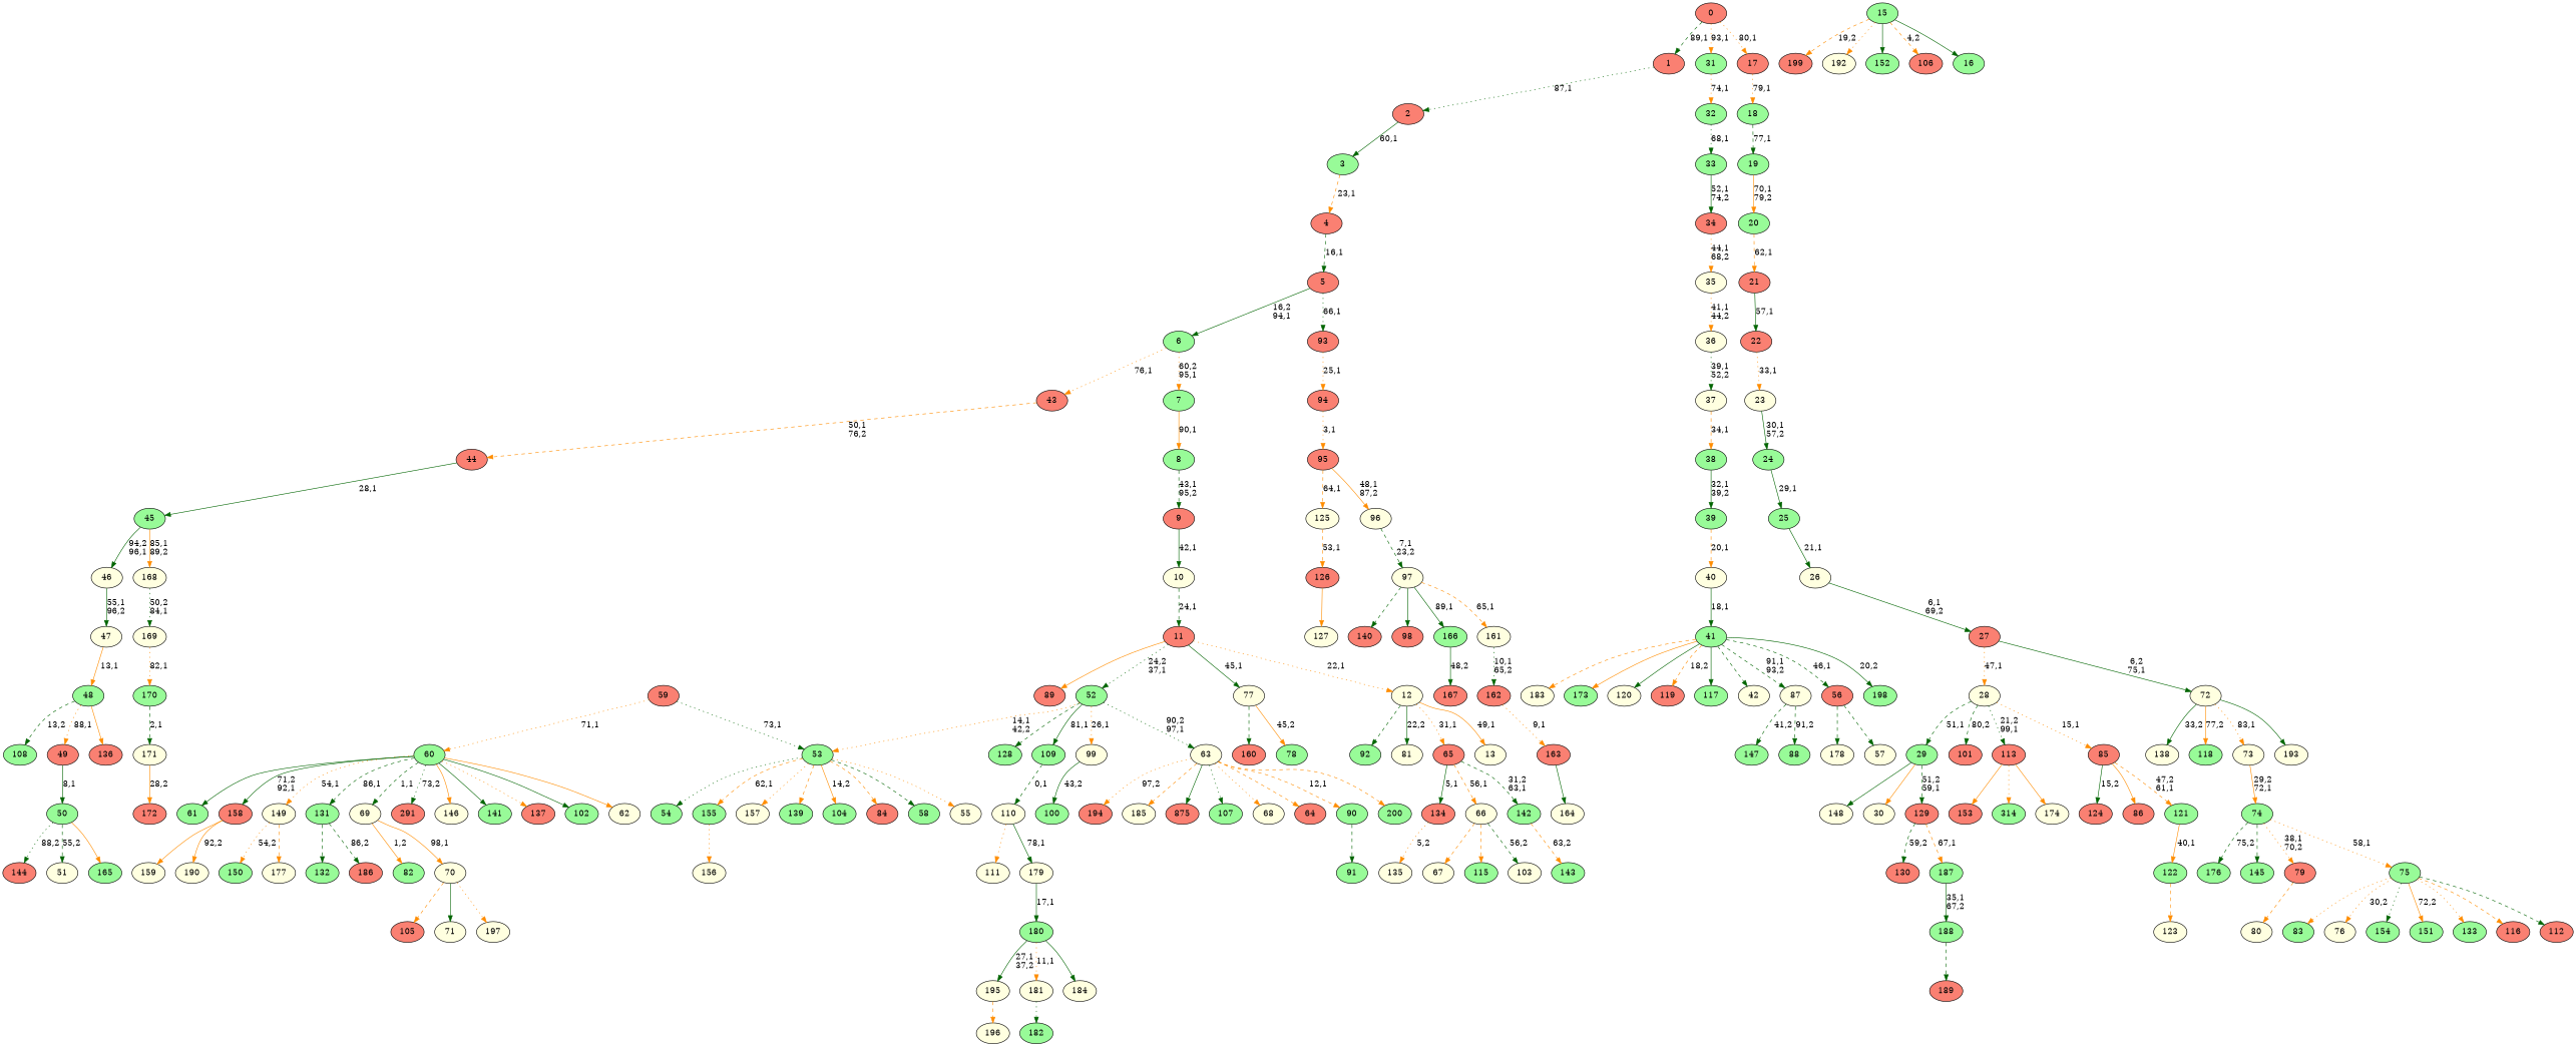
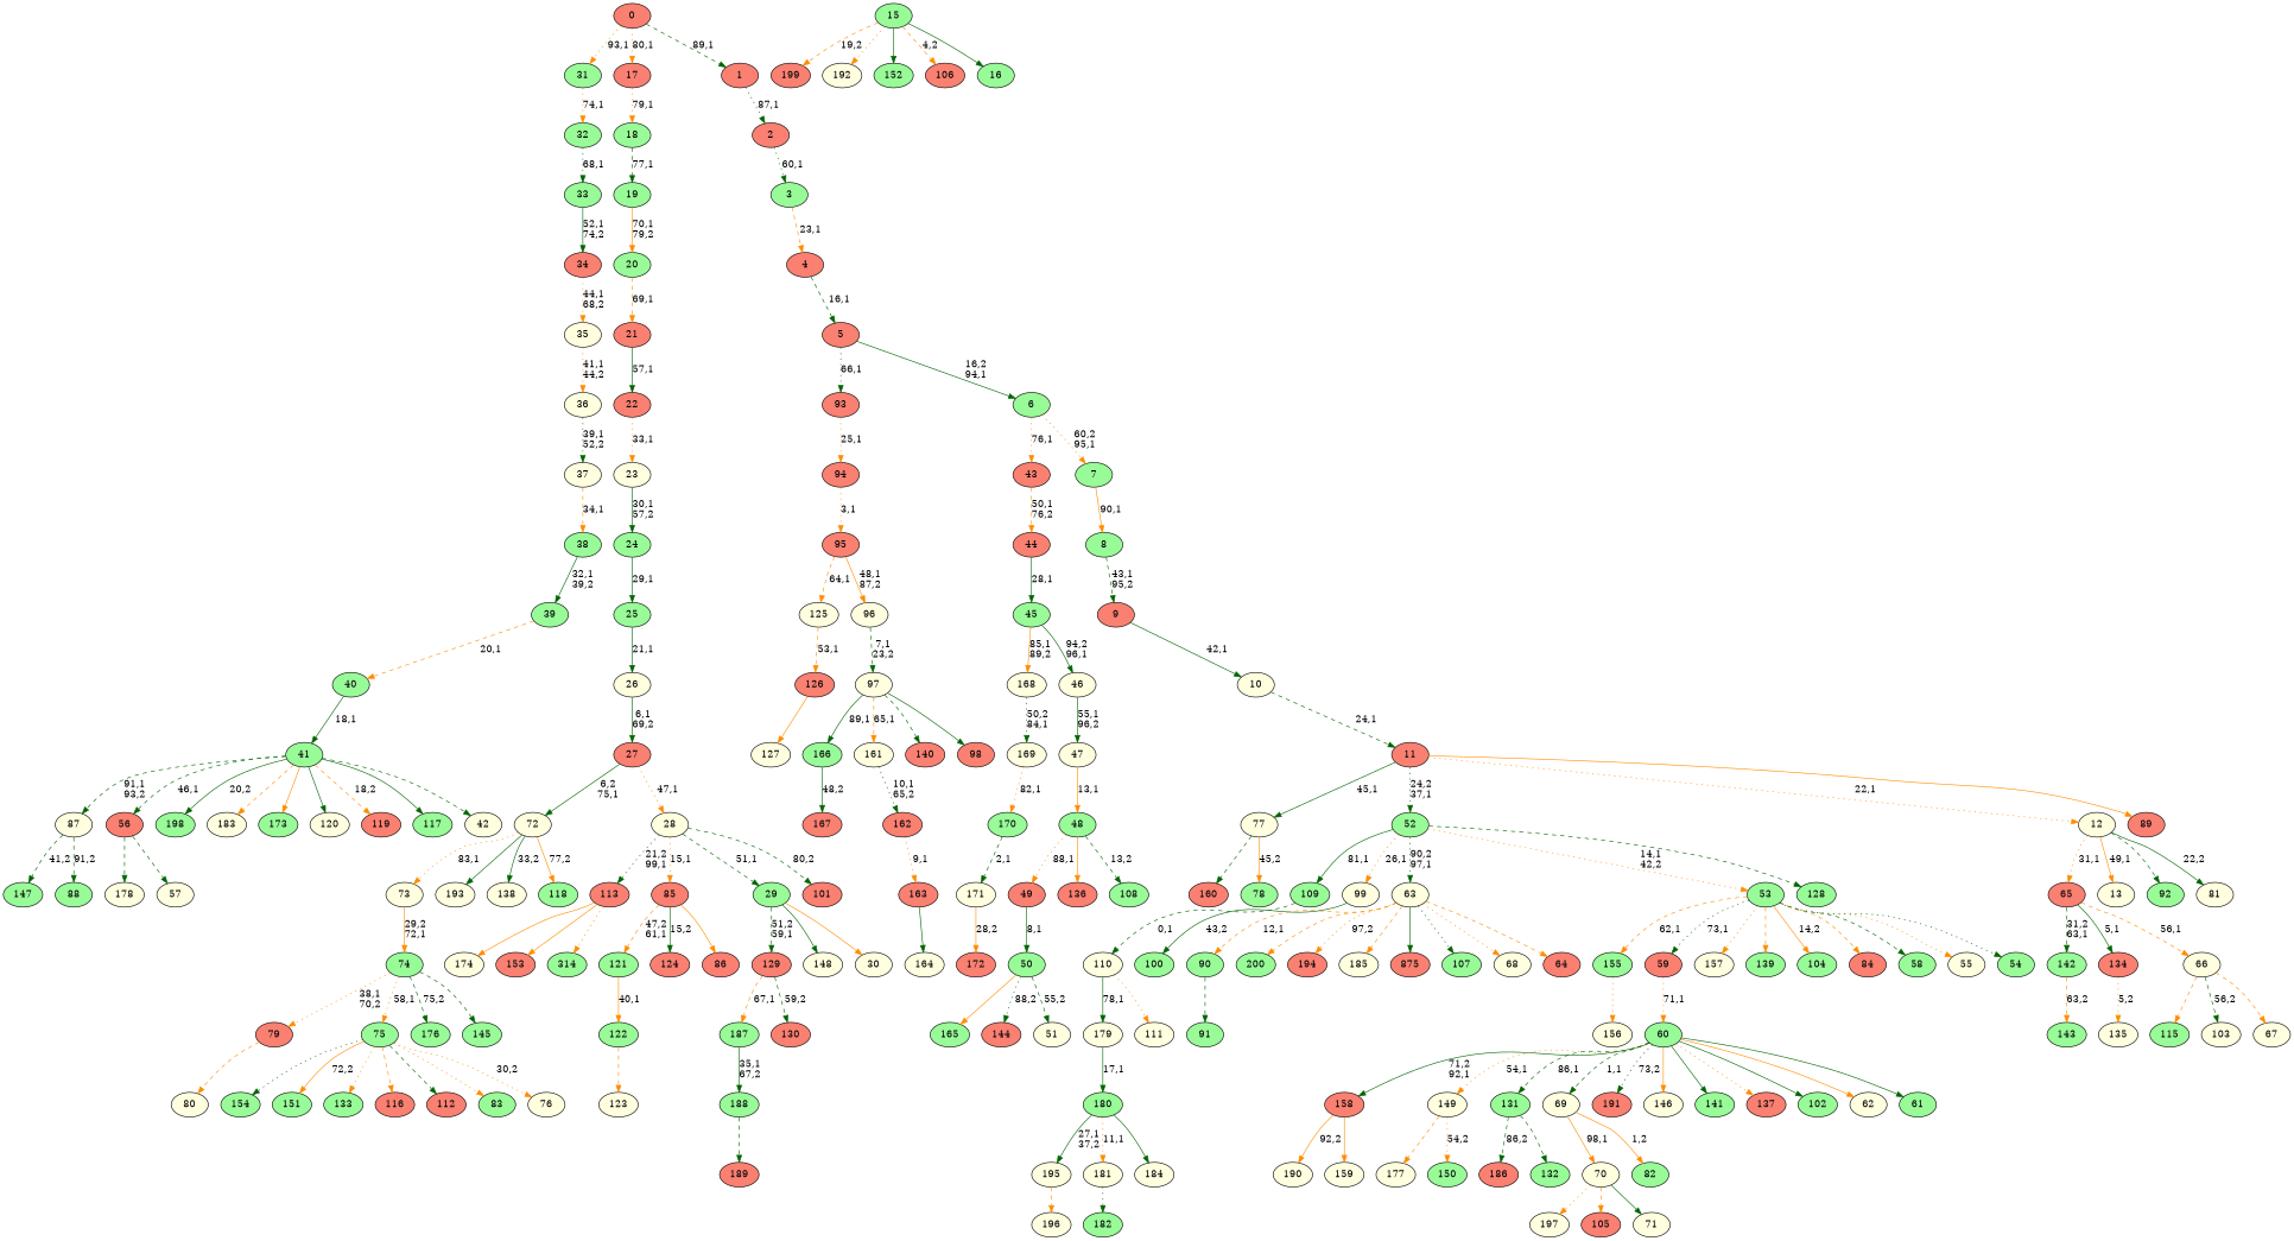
  digraph {
    node [fillcolor=palegreen style=filled]
    edge [color=darkorange style=solid]
    195 [fillcolor=lightyellow]
    196 [fillcolor=lightyellow]
    189 [fillcolor=salmon]
    188
    187
    181 [fillcolor=lightyellow]
    182
    180
    184 [fillcolor=lightyellow]
    179 [fillcolor=lightyellow]
    171 [fillcolor=lightyellow]
    172 [fillcolor=salmon]
    170
    169 [fillcolor=lightyellow]
    168 [fillcolor=lightyellow]
    167 [fillcolor=salmon]
    166
    163 [fillcolor=salmon]
    164 [fillcolor=lightyellow]
    162 [fillcolor=salmon]
    161 [fillcolor=lightyellow]
    158 [fillcolor=salmon]
    190 [fillcolor=lightyellow]
    159 [fillcolor=lightyellow]
    156 [fillcolor=lightyellow]
    155
    149 [fillcolor=lightyellow]
    177 [fillcolor=lightyellow]
    150
    142
    143
    134 [fillcolor=salmon]
    135 [fillcolor=lightyellow]
    186 [fillcolor=salmon]
    131
    132
    129 [fillcolor=salmon]
    130 [fillcolor=salmon]
    126 [fillcolor=salmon]
    127 [fillcolor=lightyellow]
    125 [fillcolor=lightyellow]
    123 [fillcolor=lightyellow]
    122
    121
    113 [fillcolor=salmon]
    174 [fillcolor=lightyellow]
    153 [fillcolor=salmon]
    n48 [label=314]
    110 [fillcolor=lightyellow]
    111 [fillcolor=lightyellow]
    109
    99 [fillcolor=lightyellow]
    100
    97 [fillcolor=lightyellow]
    140 [fillcolor=salmon]
    98 [fillcolor=salmon]
    96 [fillcolor=lightyellow]
    95 [fillcolor=salmon]
    94 [fillcolor=salmon]
    93 [fillcolor=salmon]
    90
    91
    87 [fillcolor=lightyellow]
    147
    88
    85 [fillcolor=salmon]
    124 [fillcolor=salmon]
    86 [fillcolor=salmon]
    79 [fillcolor=salmon]
    80 [fillcolor=lightyellow]
    77 [fillcolor=lightyellow]
    160 [fillcolor=salmon]
    78
    75
    154
    151
    133
    116 [fillcolor=salmon]
    112 [fillcolor=salmon]
    83
    76 [fillcolor=lightyellow]
    74
    176
    145
    73 [fillcolor=lightyellow]
    72 [fillcolor=lightyellow]
    193 [fillcolor=lightyellow]
    138 [fillcolor=lightyellow]
    118
    70 [fillcolor=lightyellow]
    197 [fillcolor=lightyellow]
    105 [fillcolor=salmon]
    71 [fillcolor=lightyellow]
    69 [fillcolor=lightyellow]
    82
    66 [fillcolor=lightyellow]
    115
    103 [fillcolor=lightyellow]
    67 [fillcolor=lightyellow]
    65 [fillcolor=salmon]
    63 [fillcolor=lightyellow]
    200
    194 [fillcolor=salmon]
    185 [fillcolor=lightyellow]
    n105 [fillcolor=salmon label=875]
    107
    68 [fillcolor=lightyellow]
    64 [fillcolor=salmon]
    60
-   191 [fillcolor=salmon label=291]
+   191 [fillcolor=salmon]
    146 [fillcolor=lightyellow]
    141
    137 [fillcolor=salmon]
    102
    62 [fillcolor=lightyellow]
    61
    59 [fillcolor=salmon]
    56 [fillcolor=salmon]
    178 [fillcolor=lightyellow]
    57 [fillcolor=lightyellow]
    53
    157 [fillcolor=lightyellow]
    139
    104
    84 [fillcolor=salmon]
    58
    55 [fillcolor=lightyellow]
    54
    52
    128
    50
    165
    144 [fillcolor=salmon]
    51 [fillcolor=lightyellow]
    49 [fillcolor=salmon]
    48
    136 [fillcolor=salmon]
    108
    47 [fillcolor=lightyellow]
    46 [fillcolor=lightyellow]
    45
    44 [fillcolor=salmon]
    43 [fillcolor=salmon]
    41
    198
    183 [fillcolor=lightyellow]
    173
    120 [fillcolor=lightyellow]
    119 [fillcolor=salmon]
    117
    42 [fillcolor=lightyellow]
-   40 [fillcolor=lightyellow]
+   40
    39
    38
    37 [fillcolor=lightyellow]
    36 [fillcolor=lightyellow]
    35 [fillcolor=lightyellow]
    34 [fillcolor=salmon]
    33
    32
    31
    29
    148 [fillcolor=lightyellow]
    30 [fillcolor=lightyellow]
    28 [fillcolor=lightyellow]
    101 [fillcolor=salmon]
    27 [fillcolor=salmon]
    26 [fillcolor=lightyellow]
    25
    24
    23 [fillcolor=lightyellow]
    22 [fillcolor=salmon]
    21 [fillcolor=salmon]
    20
    19
    18
    17 [fillcolor=salmon]
    199 [fillcolor=salmon]
    15
    192 [fillcolor=lightyellow]
    152
    106 [fillcolor=salmon]
    16
    13 [fillcolor=lightyellow]
    12 [fillcolor=lightyellow]
    92
    81 [fillcolor=lightyellow]
    11 [fillcolor=salmon]
    89 [fillcolor=salmon]
    10 [fillcolor=lightyellow]
    9 [fillcolor=salmon]
    8
    7
    6
    5 [fillcolor=salmon]
    4 [fillcolor=salmon]
    3
    2 [fillcolor=salmon]
    1 [fillcolor=salmon]
    0 [fillcolor=salmon]
    195 -> 196 [style=dashed]
    188 -> 189 [color=darkgreen style=dashed]
    187 -> 188 [color=darkgreen label="35,1\n67,2"]
    181 -> 182 [color=darkgreen style=dotted]
    180 -> 195 [color=darkgreen label="27,1\n37,2"]
    180 -> 181 [label="11,1" style=dotted]
    180 -> 184 [color=darkgreen]
    179 -> 180 [color=darkgreen label="17,1"]
    171 -> 172 [label="28,2"]
    170 -> 171 [color=darkgreen label="2,1" style=dashed]
    169 -> 170 [label="82,1" style=dotted]
    168 -> 169 [color=darkgreen label="50,2\n84,1" style=dotted]
    166 -> 167 [color=darkgreen label="48,2"]
    163 -> 164 [color=darkgreen]
    162 -> 163 [label="9,1" style=dotted]
    161 -> 162 [color=darkgreen label="10,1\n65,2" style=dotted]
    158 -> 190 [label="92,2"]
    158 -> 159
    155 -> 156 [style=dotted]
    149 -> 177 [style=dashed]
    149 -> 150 [label="54,2" style=dotted]
    142 -> 143 [label="63,2" style=dashed]
    134 -> 135 [label="5,2" style=dotted]
    131 -> 186 [color=darkgreen label="86,2" style=dashed]
    131 -> 132 [color=darkgreen style=dashed]
    129 -> 187 [label="67,1" style=dashed]
    129 -> 130 [color=darkgreen label="59,2" style=dashed]
    126 -> 127
    125 -> 126 [label="53,1" style=dashed]
    122 -> 123 [style=dashed]
    121 -> 122 [label="40,1"]
    113 -> 174
    113 -> 153
    113 -> n48 [style=dotted]
    110 -> 179 [color=darkgreen label="78,1"]
    110 -> 111 [style=dotted]
    109 -> 110 [color=darkgreen label="0,1" style=dashed]
    99 -> 100 [color=darkgreen label="43,2"]
    97 -> 166 [color=darkgreen label="89,1"]
    97 -> 161 [label="65,1" style=dashed]
    97 -> 140 [color=darkgreen style=dashed]
    97 -> 98 [color=darkgreen]
    96 -> 97 [color=darkgreen label="7,1\n23,2" style=dashed]
    95 -> 125 [label="64,1" style=dashed]
    95 -> 96 [label="48,1\n87,2"]
    94 -> 95 [label="3,1" style=dotted]
    93 -> 94 [label="25,1" style=dotted]
    90 -> 91 [color=darkgreen style=dashed]
    87 -> 147 [color=darkgreen label="41,2" style=dashed]
    87 -> 88 [color=darkgreen label="91,2" style=dashed]
    85 -> 121 [label="47,2\n61,1" style=dashed]
    85 -> 124 [color=darkgreen label="15,2"]
    85 -> 86
    79 -> 80 [style=dashed]
    77 -> 160 [color=darkgreen style=dashed]
    77 -> 78 [label="45,2"]
    75 -> 154 [color=darkgreen style=dotted]
    75 -> 151 [label="72,2"]
    75 -> 133 [style=dotted]
    75 -> 116 [style=dashed]
    75 -> 112 [color=darkgreen style=dashed]
    75 -> 83 [style=dotted]
    75 -> 76 [label="30,2" style=dotted]
    74 -> 79 [label="38,1\n70,2" style=dotted]
    74 -> 75 [label="58,1" style=dotted]
    74 -> 176 [color=darkgreen label="75,2" style=dashed]
    74 -> 145 [color=darkgreen style=dashed]
    73 -> 74 [label="29,2\n72,1"]
    72 -> 73 [label="83,1" style=dotted]
    72 -> 193 [color=darkgreen]
    72 -> 138 [color=darkgreen label="33,2"]
    72 -> 118 [label="77,2"]
    70 -> 197 [style=dotted]
    70 -> 105 [style=dashed]
    70 -> 71 [color=darkgreen]
    69 -> 70 [label="98,1"]
    69 -> 82 [label="1,2"]
    66 -> 115 [style=dashed]
    66 -> 103 [color=darkgreen label="56,2" style=dashed]
    66 -> 67 [style=dashed]
    65 -> 142 [color=darkgreen label="31,2\n63,1" style=dashed]
    65 -> 134 [color=darkgreen label="5,1"]
    65 -> 66 [label="56,1" style=dashed]
    63 -> 90 [label="12,1" style=dashed]
    63 -> 200 [style=dashed]
    63 -> 194 [label="97,2" style=dotted]
    63 -> 185 [style=dashed]
    63 -> n105 [color=darkgreen]
    63 -> 107 [color=darkgreen style=dotted]
    63 -> 68 [style=dotted]
    63 -> 64 [style=dashed]
    60 -> 158 [color=darkgreen label="71,2\n92,1"]
    60 -> 149 [label="54,1" style=dotted]
    60 -> 131 [color=darkgreen label="86,1" style=dashed]
    60 -> 69 [color=darkgreen label="1,1" style=dashed]
    60 -> 191 [color=darkgreen label="73,2" style=dotted]
    60 -> 146
    60 -> 141 [color=darkgreen]
    60 -> 137 [style=dotted]
    60 -> 102 [color=darkgreen]
    60 -> 62
    60 -> 61 [color=darkgreen]
    59 -> 60 [label="71,1" style=dotted]
    56 -> 178 [color=darkgreen style=dashed]
    56 -> 57 [color=darkgreen style=dashed]
    53 -> 155 [label="62,1" style=dashed]
-   59 -> 53 [color=darkgreen label="73,1" style=dotted]
+   53 -> 59 [color=darkgreen label="73,1" style=dotted]
    53 -> 157 [style=dotted]
    53 -> 139 [style=dashed]
    53 -> 104 [label="14,2"]
    53 -> 84 [style=dashed]
    53 -> 58 [color=darkgreen style=dashed]
    53 -> 55 [style=dotted]
    53 -> 54 [color=darkgreen style=dotted]
    52 -> 109 [color=darkgreen label="81,1"]
    52 -> 99 [label="26,1" style=dotted]
    52 -> 63 [color=darkgreen label="90,2\n97,1" style=dotted]
    52 -> 53 [label="14,1\n42,2" style=dotted]
    52 -> 128 [color=darkgreen style=dashed]
    50 -> 165
    50 -> 144 [color=darkgreen label="88,2" style=dotted]
    50 -> 51 [color=darkgreen label="55,2" style=dashed]
    49 -> 50 [color=darkgreen label="8,1"]
    48 -> 49 [label="88,1" style=dotted]
    48 -> 136
    48 -> 108 [color=darkgreen label="13,2" style=dashed]
    47 -> 48 [label="13,1"]
    46 -> 47 [color=darkgreen label="55,1\n96,2"]
    45 -> 168 [label="85,1\n89,2"]
    45 -> 46 [color=darkgreen label="94,2\n96,1"]
    44 -> 45 [color=darkgreen label="28,1"]
    43 -> 44 [label="50,1\n76,2" style=dashed]
    41 -> 87 [color=darkgreen label="91,1\n93,2" style=dashed]
    41 -> 56 [color=darkgreen label="46,1" style=dashed]
    41 -> 198 [color=darkgreen label="20,2"]
    41 -> 183 [style=dashed]
    41 -> 173
    41 -> 120 [color=darkgreen]
    41 -> 119 [label="18,2" style=dashed]
    41 -> 117 [color=darkgreen]
    41 -> 42 [color=darkgreen style=dashed]
    40 -> 41 [color=darkgreen label="18,1"]
    39 -> 40 [label="20,1" style=dashed]
    38 -> 39 [color=darkgreen label="32,1\n39,2"]
    37 -> 38 [label="34,1" style=dashed]
    36 -> 37 [color=darkgreen label="39,1\n52,2" style=dotted]
    35 -> 36 [label="41,1\n44,2" style=dotted]
    34 -> 35 [label="44,1\n68,2" style=dotted]
    33 -> 34 [color=darkgreen label="52,1\n74,2"]
    32 -> 33 [color=darkgreen label="68,1" style=dotted]
    31 -> 32 [label="74,1" style=dotted]
    29 -> 129 [color=darkgreen label="51,2\n59,1" style=dashed]
    29 -> 148 [color=darkgreen]
    29 -> 30
    28 -> 113 [color=darkgreen label="21,2\n99,1" style=dotted]
    28 -> 85 [label="15,1" style=dotted]
    28 -> 29 [color=darkgreen label="51,1" style=dashed]
    28 -> 101 [color=darkgreen label="80,2" style=dashed]
    27 -> 72 [color=darkgreen label="6,2\n75,1"]
    27 -> 28 [label="47,1" style=dotted]
    26 -> 27 [color=darkgreen label="6,1\n69,2"]
    25 -> 26 [color=darkgreen label="21,1"]
    24 -> 25 [color=darkgreen label="29,1"]
    23 -> 24 [color=darkgreen label="30,1\n57,2"]
    22 -> 23 [label="33,1" style=dotted]
    21 -> 22 [color=darkgreen label="57,1"]
-   20 -> 21 [label="62,1" style=dashed]
+   20 -> 21 [label="69,1" style=dashed]
    19 -> 20 [label="70,1\n79,2"]
    18 -> 19 [color=darkgreen label="77,1" style=dashed]
    17 -> 18 [label="79,1" style=dotted]
    15 -> 199 [label="19,2" style=dashed]
    15 -> 192 [style=dotted]
    15 -> 152 [color=darkgreen]
    15 -> 106 [label="4,2" style=dashed]
    15 -> 16 [color=darkgreen]
    12 -> 65 [label="31,1" style=dotted]
    12 -> 13 [label="49,1"]
    12 -> 92 [color=darkgreen style=dashed]
    12 -> 81 [color=darkgreen label="22,2"]
    11 -> 77 [color=darkgreen label="45,1"]
    11 -> 52 [color=darkgreen label="24,2\n37,1" style=dotted]
    11 -> 12 [label="22,1" style=dotted]
    11 -> 89
    10 -> 11 [color=darkgreen label="24,1" style=dashed]
    9 -> 10 [color=darkgreen label="42,1"]
    8 -> 9 [color=darkgreen label="43,1\n95,2" style=dashed]
    7 -> 8 [label="90,1"]
    6 -> 43 [label="76,1" style=dotted]
    6 -> 7 [label="60,2\n95,1" style=dotted]
    5 -> 93 [color=darkgreen label="66,1" style=dotted]
    5 -> 6 [color=darkgreen label="16,2\n94,1"]
    4 -> 5 [color=darkgreen label="16,1" style=dashed]
    3 -> 4 [label="23,1" style=dashed]
-   2 -> 3 [color=darkgreen label="60,1"]
+   2 -> 3 [color=darkgreen label="60,1" style=dotted]
    1 -> 2 [color=darkgreen label="87,1" style=dotted]
    0 -> 31 [label="93,1" style=dotted]
    0 -> 17 [label="80,1" style=dotted]
    0 -> 1 [color=darkgreen label="89,1" style=dashed]
  }
